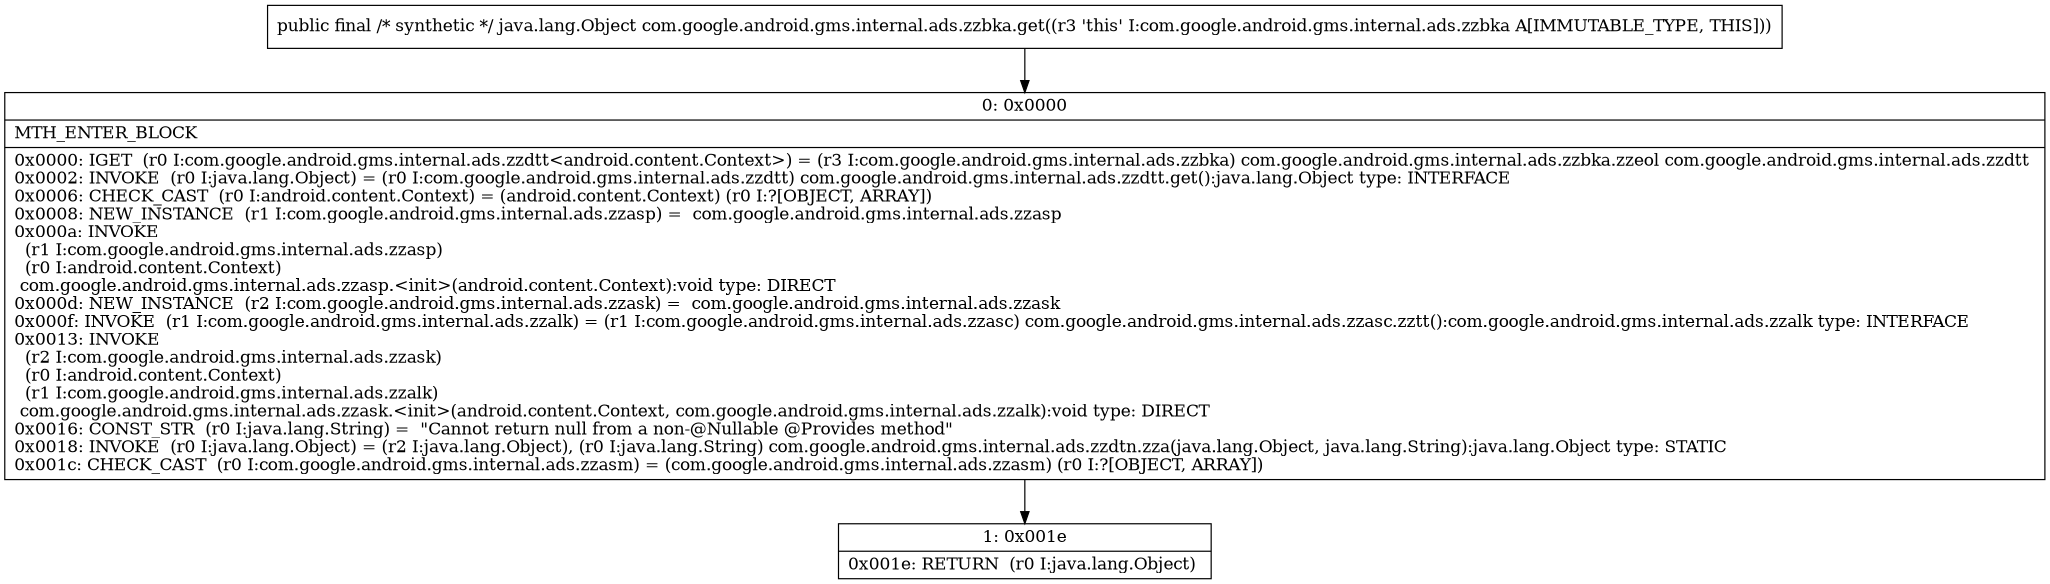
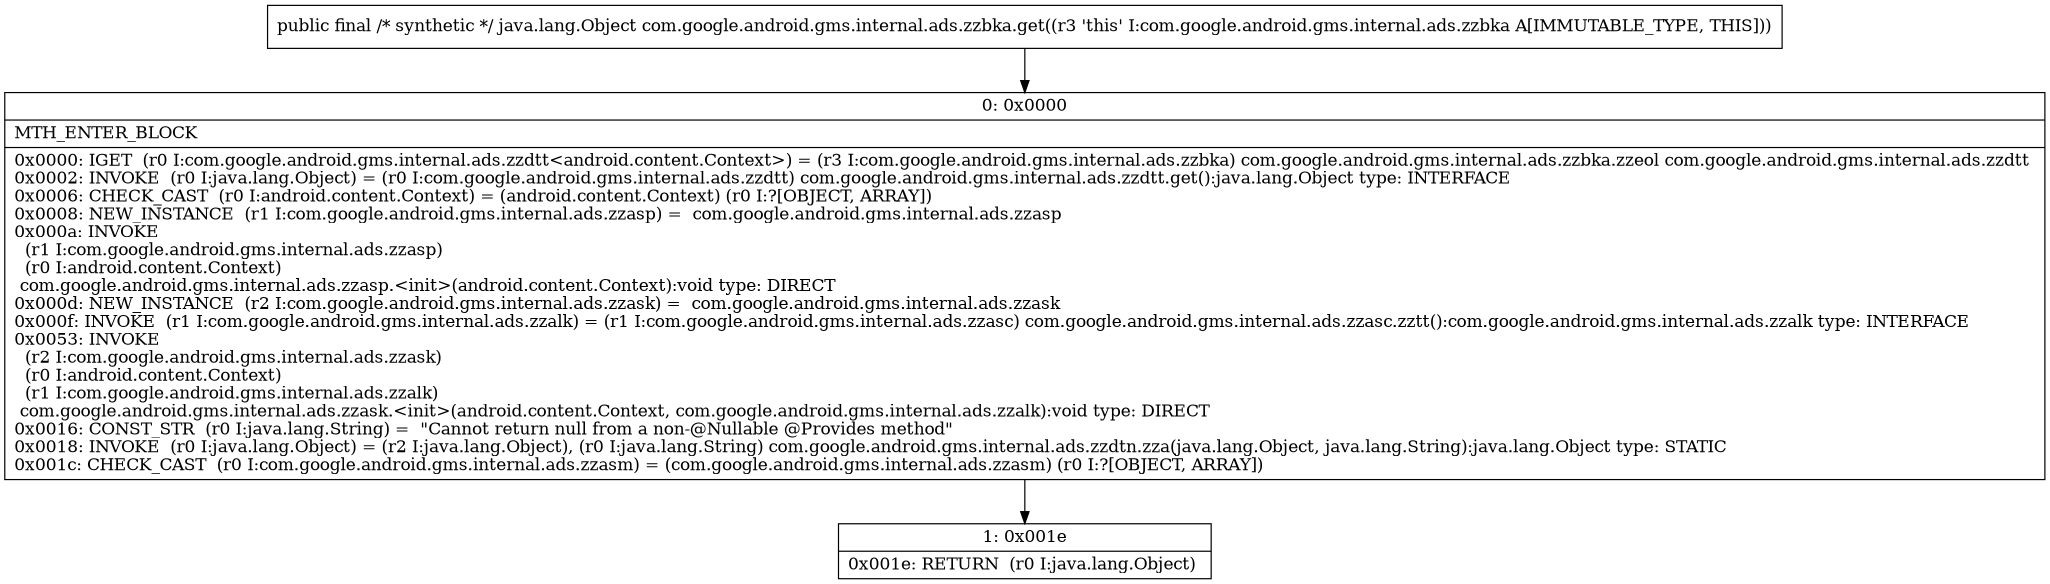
  digraph {
    node [shape=record]
-   n1 [label="{0\:\ 0x0000|MTH_ENTER_BLOCK\l|0x0000: IGET  (r0 I:com.google.android.gms.internal.ads.zzdtt\<android.content.Context\>) = (r3 I:com.google.android.gms.internal.ads.zzbka) com.google.android.gms.internal.ads.zzbka.zzeol com.google.android.gms.internal.ads.zzdtt \l0x0002: INVOKE  (r0 I:java.lang.Object) = (r0 I:com.google.android.gms.internal.ads.zzdtt) com.google.android.gms.internal.ads.zzdtt.get():java.lang.Object type: INTERFACE \l0x0006: CHECK_CAST  (r0 I:android.content.Context) = (android.content.Context) (r0 I:?[OBJECT, ARRAY]) \l0x0008: NEW_INSTANCE  (r1 I:com.google.android.gms.internal.ads.zzasp) =  com.google.android.gms.internal.ads.zzasp \l0x000a: INVOKE  \l  (r1 I:com.google.android.gms.internal.ads.zzasp)\l  (r0 I:android.content.Context)\l com.google.android.gms.internal.ads.zzasp.\<init\>(android.content.Context):void type: DIRECT \l0x000d: NEW_INSTANCE  (r2 I:com.google.android.gms.internal.ads.zzask) =  com.google.android.gms.internal.ads.zzask \l0x000f: INVOKE  (r1 I:com.google.android.gms.internal.ads.zzalk) = (r1 I:com.google.android.gms.internal.ads.zzasc) com.google.android.gms.internal.ads.zzasc.zztt():com.google.android.gms.internal.ads.zzalk type: INTERFACE \l0x0013: INVOKE  \l  (r2 I:com.google.android.gms.internal.ads.zzask)\l  (r0 I:android.content.Context)\l  (r1 I:com.google.android.gms.internal.ads.zzalk)\l com.google.android.gms.internal.ads.zzask.\<init\>(android.content.Context, com.google.android.gms.internal.ads.zzalk):void type: DIRECT \l0x0016: CONST_STR  (r0 I:java.lang.String) =  \"Cannot return null from a non\-@Nullable @Provides method\" \l0x0018: INVOKE  (r0 I:java.lang.Object) = (r2 I:java.lang.Object), (r0 I:java.lang.String) com.google.android.gms.internal.ads.zzdtn.zza(java.lang.Object, java.lang.String):java.lang.Object type: STATIC \l0x001c: CHECK_CAST  (r0 I:com.google.android.gms.internal.ads.zzasm) = (com.google.android.gms.internal.ads.zzasm) (r0 I:?[OBJECT, ARRAY]) \l}"]
+   n1 [label="{0\:\ 0x0000|MTH_ENTER_BLOCK\l|0x0000: IGET  (r0 I:com.google.android.gms.internal.ads.zzdtt\<android.content.Context\>) = (r3 I:com.google.android.gms.internal.ads.zzbka) com.google.android.gms.internal.ads.zzbka.zzeol com.google.android.gms.internal.ads.zzdtt \l0x0002: INVOKE  (r0 I:java.lang.Object) = (r0 I:com.google.android.gms.internal.ads.zzdtt) com.google.android.gms.internal.ads.zzdtt.get():java.lang.Object type: INTERFACE \l0x0006: CHECK_CAST  (r0 I:android.content.Context) = (android.content.Context) (r0 I:?[OBJECT, ARRAY]) \l0x0008: NEW_INSTANCE  (r1 I:com.google.android.gms.internal.ads.zzasp) =  com.google.android.gms.internal.ads.zzasp \l0x000a: INVOKE  \l  (r1 I:com.google.android.gms.internal.ads.zzasp)\l  (r0 I:android.content.Context)\l com.google.android.gms.internal.ads.zzasp.\<init\>(android.content.Context):void type: DIRECT \l0x000d: NEW_INSTANCE  (r2 I:com.google.android.gms.internal.ads.zzask) =  com.google.android.gms.internal.ads.zzask \l0x000f: INVOKE  (r1 I:com.google.android.gms.internal.ads.zzalk) = (r1 I:com.google.android.gms.internal.ads.zzasc) com.google.android.gms.internal.ads.zzasc.zztt():com.google.android.gms.internal.ads.zzalk type: INTERFACE \l0x0053: INVOKE  \l  (r2 I:com.google.android.gms.internal.ads.zzask)\l  (r0 I:android.content.Context)\l  (r1 I:com.google.android.gms.internal.ads.zzalk)\l com.google.android.gms.internal.ads.zzask.\<init\>(android.content.Context, com.google.android.gms.internal.ads.zzalk):void type: DIRECT \l0x0016: CONST_STR  (r0 I:java.lang.String) =  \"Cannot return null from a non\-@Nullable @Provides method\" \l0x0018: INVOKE  (r0 I:java.lang.Object) = (r2 I:java.lang.Object), (r0 I:java.lang.String) com.google.android.gms.internal.ads.zzdtn.zza(java.lang.Object, java.lang.String):java.lang.Object type: STATIC \l0x001c: CHECK_CAST  (r0 I:com.google.android.gms.internal.ads.zzasm) = (com.google.android.gms.internal.ads.zzasm) (r0 I:?[OBJECT, ARRAY]) \l}"]
    n2 [label="{1\:\ 0x001e|0x001e: RETURN  (r0 I:java.lang.Object) \l}"]
    n3 [label="{public final \/* synthetic *\/ java.lang.Object com.google.android.gms.internal.ads.zzbka.get((r3 'this' I:com.google.android.gms.internal.ads.zzbka A[IMMUTABLE_TYPE, THIS])) }"]
    n1 -> n2
    n3 -> n1
  }
